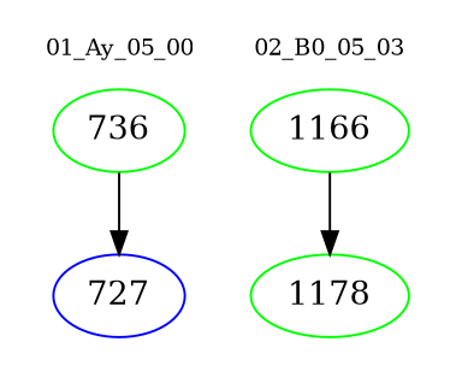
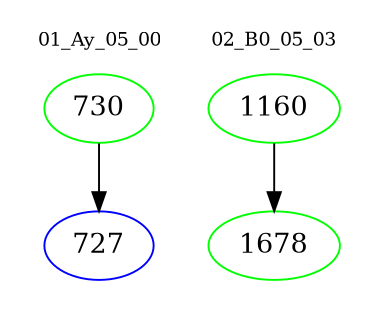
  digraph {
    node [color=green]
    edge [color=black]
-   n1 [label=736]
+   n1 [label=730]
    n2 [color=blue label=727]
-   n3 [label=1166]
-   n4 [label=1178]
+   n3 [label=1160]
+   n4 [label=1678]
    subgraph cluster_1 {
      color=white
      fontsize=10
      label="01_Ay_05_00"
      n1
      n2
    }
    subgraph cluster_2 {
      color=white
      fontsize=10
      label="02_B0_05_03"
      n3
      n4
    }
    n1 -> n2
    n3 -> n4
  }
